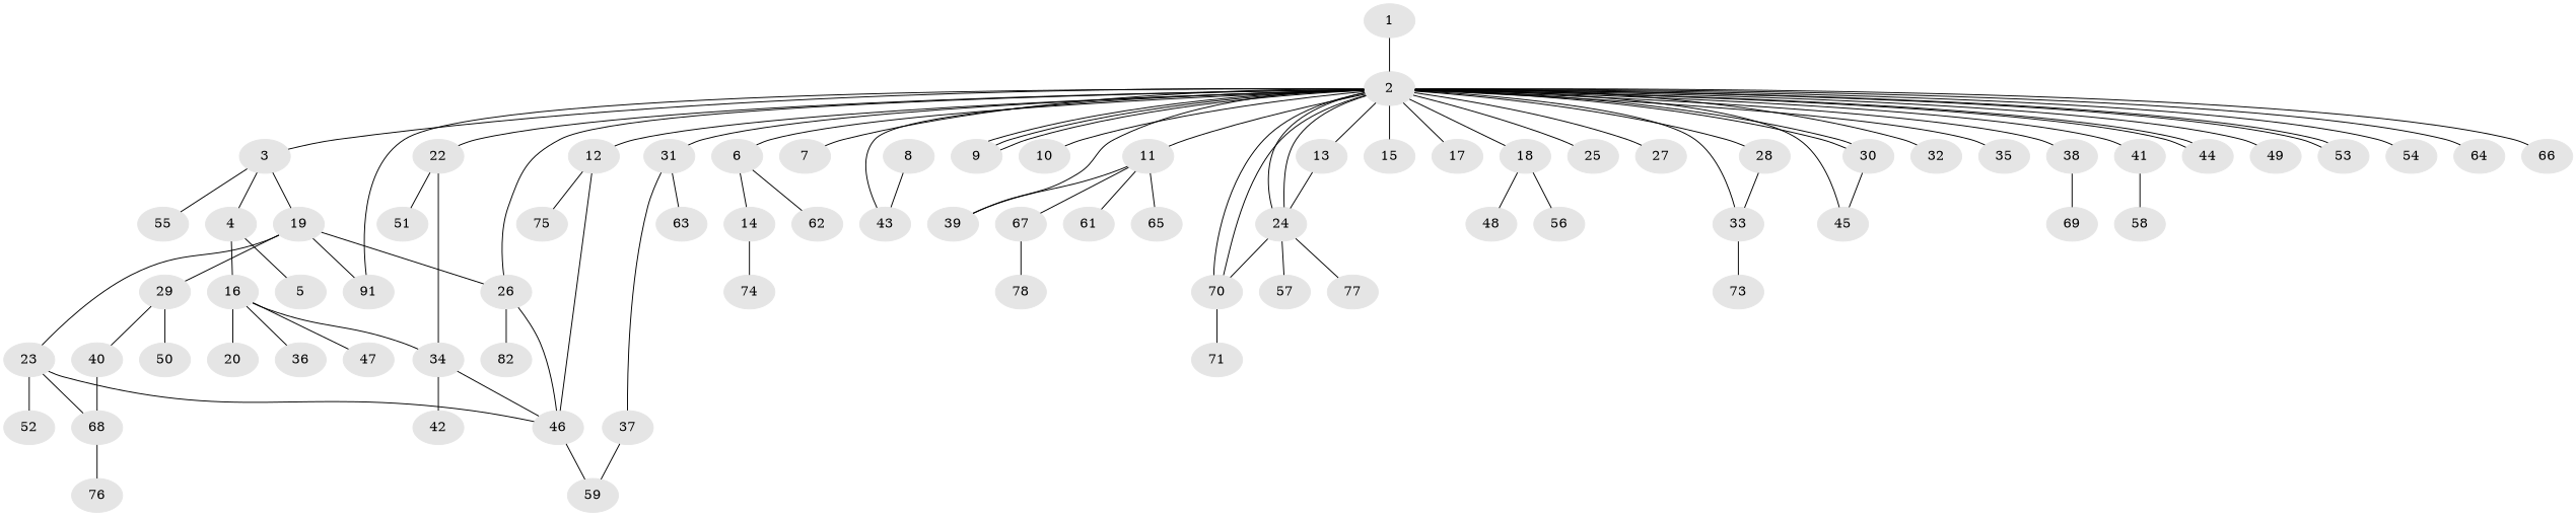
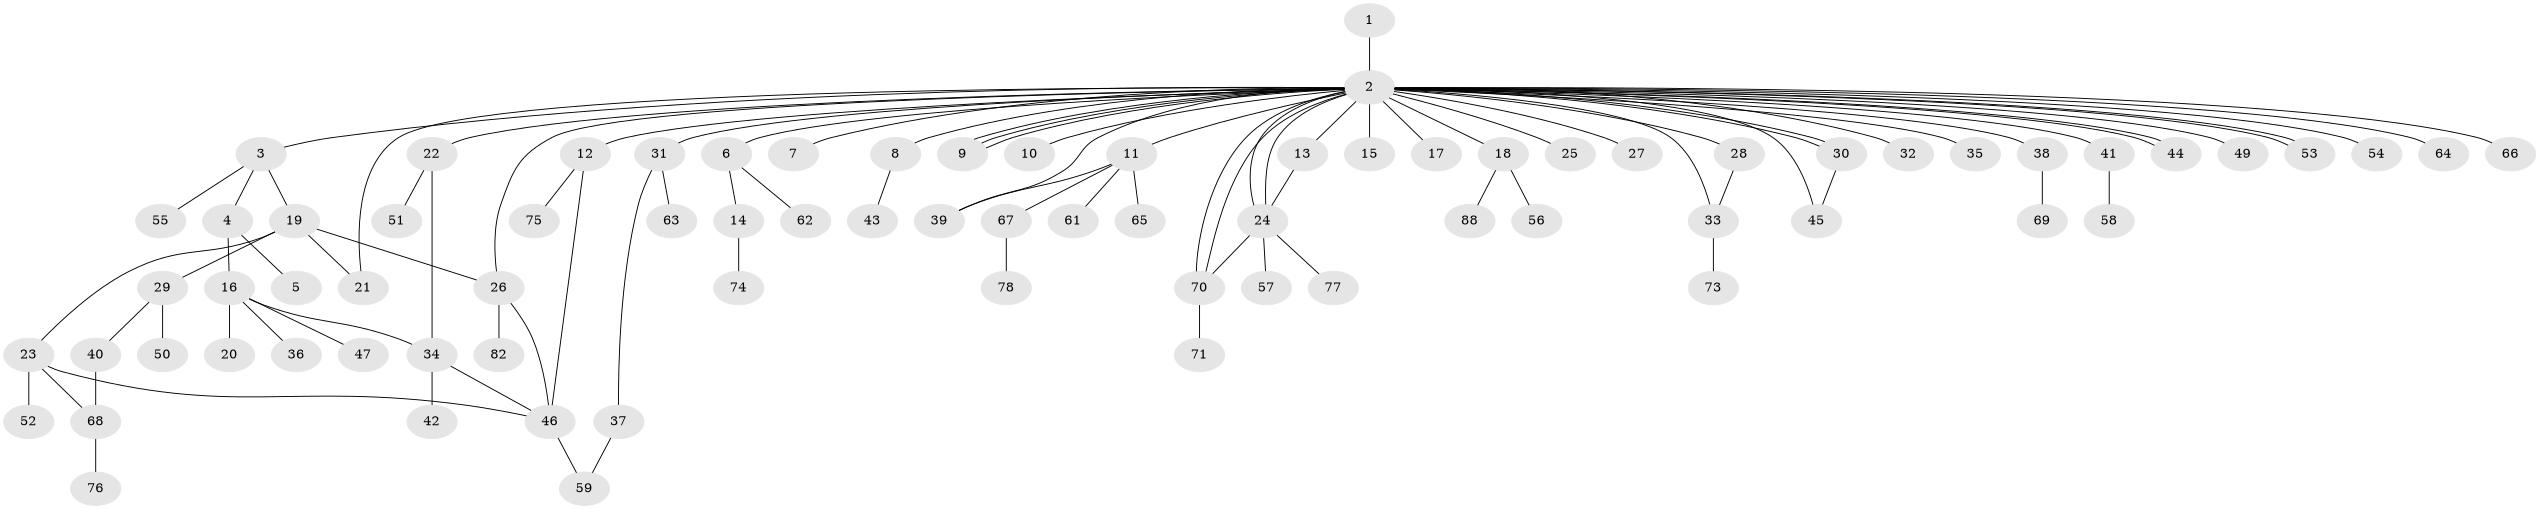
  graph {
    node [color=gray90 style=filled]
    1
    2
    3
    6
    7
    8
    9
    10
    11
    12
    13
    15
    17
    18
-   21 [label=91]
+   21
    22
    24
    25
    26
    27
    28
    30
    31
    32
    33
    35
    38
    39
    41
    44
    45
    49
    53
    54
    64
    66
    70
    4
    19
    55
    14
    62
    43
    61
    65
    67
    46
    75
-   48
+   48 [label=88]
    56
    34
    51
    57
    77
    n55 [label=82]
    37
    63
    73
    69
    58
    71
    5
    16
    23
    29
    20
    36
    47
    74
    78
    59
    42
    52
    68
    40
    50
    76
    1 -- 2
    2 -- 3
    2 -- 6
    2 -- 7
-   2 -- 43
+   2 -- 8
    2 -- 9
    2 -- 9
    2 -- 9
    2 -- 10
    2 -- 11
    2 -- 12
    2 -- 13
    2 -- 15
    2 -- 17
    2 -- 18
    2 -- 21
    2 -- 22
    2 -- 24
    2 -- 24
    2 -- 25
    2 -- 26
    2 -- 27
    2 -- 28
    2 -- 30
    2 -- 30
    2 -- 31
    2 -- 32
    2 -- 33
    2 -- 35
    2 -- 38
    2 -- 39
    2 -- 41
    2 -- 44
    2 -- 44
    2 -- 45
    2 -- 49
    2 -- 53
    2 -- 53
    2 -- 54
    2 -- 64
    2 -- 66
    2 -- 70
    2 -- 70
    3 -- 4
    3 -- 19
    3 -- 55
    6 -- 14
    6 -- 62
    8 -- 43
    11 -- 39
    11 -- 61
    11 -- 65
    11 -- 67
    12 -- 46
    12 -- 75
    13 -- 24
    18 -- 48
    18 -- 56
    22 -- 34
    22 -- 51
    24 -- 70
    24 -- 57
    24 -- 77
    26 -- 46
    26 -- n55
    28 -- 33
    30 -- 45
    31 -- 37
    31 -- 63
    33 -- 73
    38 -- 69
    41 -- 58
    70 -- 71
    4 -- 5
    4 -- 16
    19 -- 21
    19 -- 26
    19 -- 23
    19 -- 29
    14 -- 74
    67 -- 78
    46 -- 59
    34 -- 46
    34 -- 42
    37 -- 59
    16 -- 34
    16 -- 20
    16 -- 36
    16 -- 47
    23 -- 46
    23 -- 52
    23 -- 68
    29 -- 40
    29 -- 50
    68 -- 76
    40 -- 68
  }
